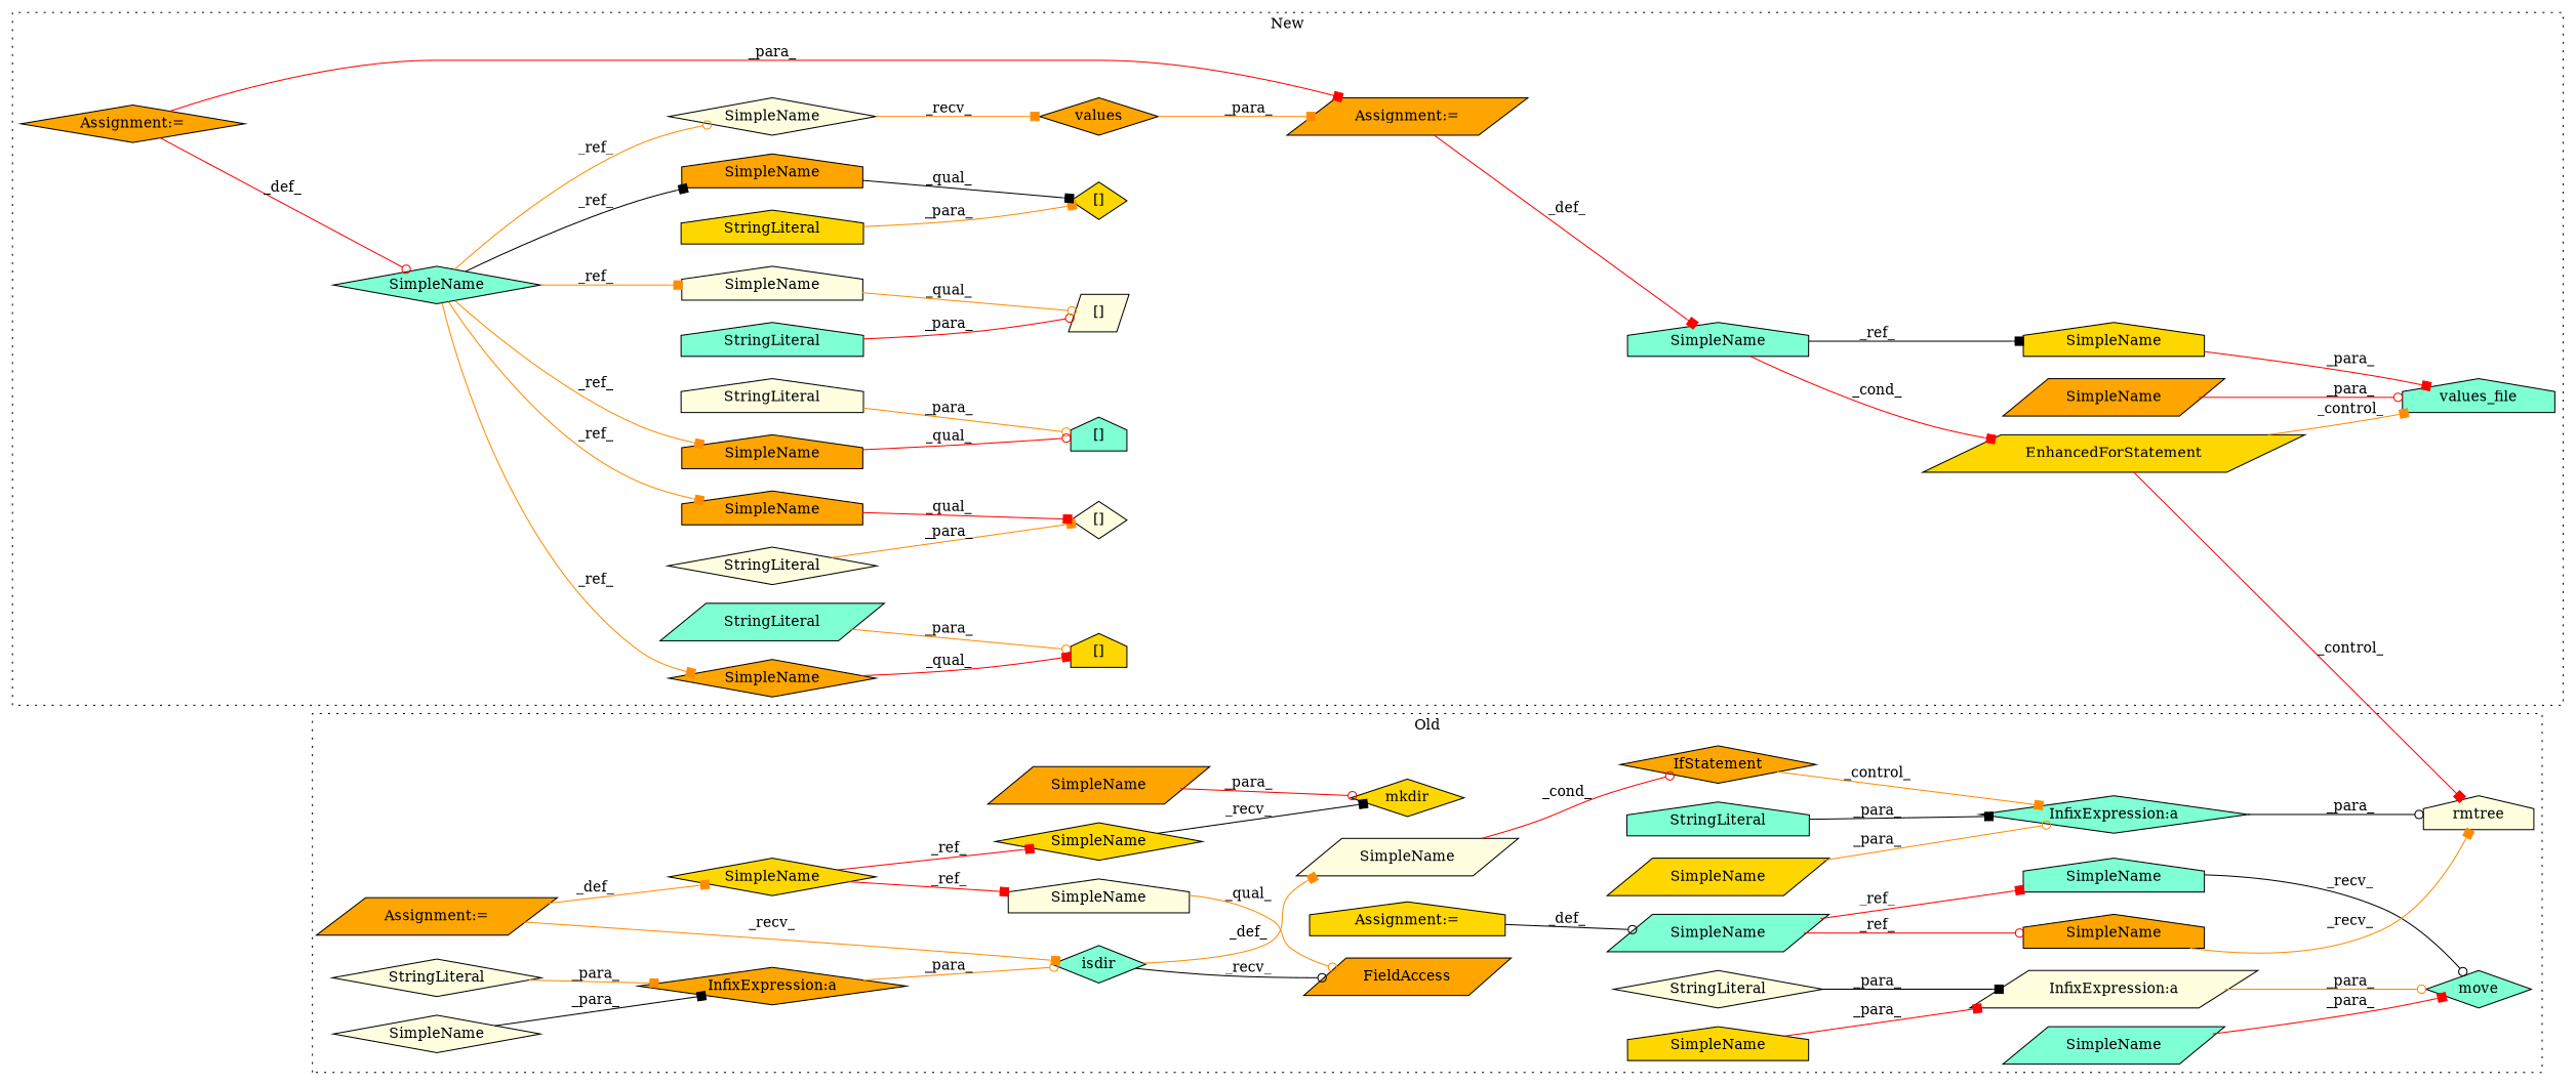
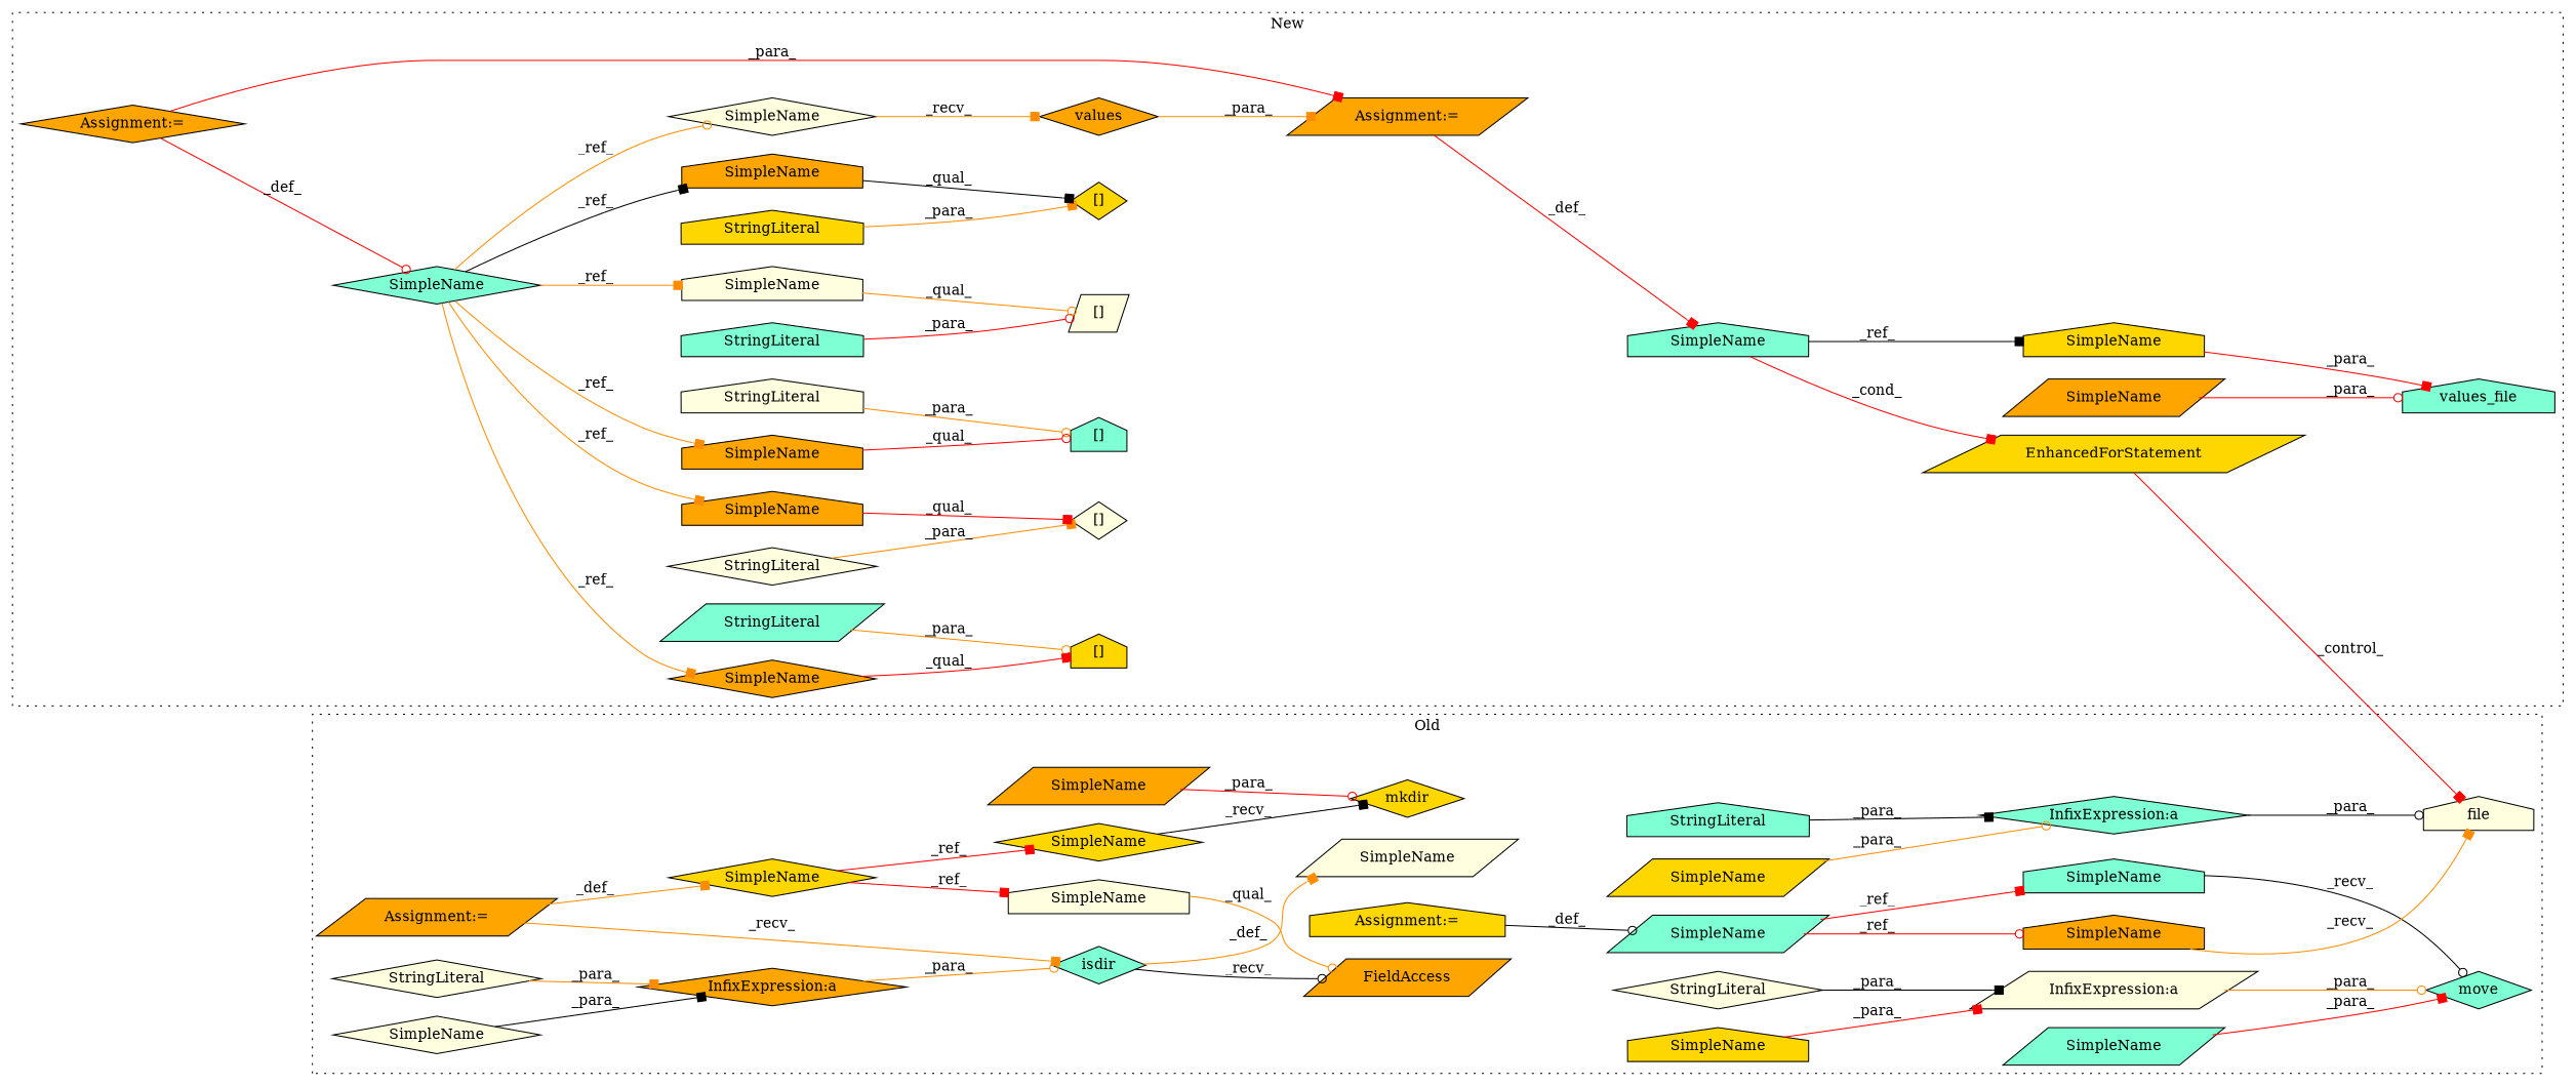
  digraph {
    rankdir=LR
    node [a=42 fillcolor=orange l=3 s=1412 shape=diamond style=filled]
    edge [arrowhead=box color=darkorange]
    n1 [a=32 fillcolor=gold l="6,1" label=mkdir s="1638,1653"]
    n2 [fillcolor=gold l=2 label=SimpleName]
    n3 [a=22 l=7 label=FieldAccess s=1503 shape=parallelogram]
    n4 [a=32 fillcolor=aquamarine l="5,1" label=move s="1596,1628"]
    n5 [a=27 fillcolor=lightyellow label="InfixExpression:a" s=1620 shape=parallelogram]
    n6 [a=27 label="InfixExpression:a" s=1526]
    n7 [a=27 fillcolor=aquamarine label="InfixExpression:a" s=1568]
    n8 [fillcolor=aquamarine l=6 label=SimpleName s=1427 shape=parallelogram]
-   n9 [a=32 fillcolor=lightyellow l="7,1" label=rmtree s="1552,1576" shape=house]
-   n10 [a=25 l="4,2" label=IfStatement s="1499,1535"]
+   n9 [a=32 fillcolor=lightyellow l="7,1" label=file s="1552,1576" shape=house]
    n11 [fillcolor=lightyellow label=SimpleName shape=parallelogram l="" s=""]
    n12 [a=45 fillcolor=lightyellow l=5 label=StringLiteral s=1623]
    n13 [a=7 l=2 label="Assignment:=" shape=parallelogram]
    n14 [a=45 fillcolor=aquamarine l=5 label=StringLiteral s=1571 shape=house]
    n15 [a=45 fillcolor=lightyellow l=5 label=StringLiteral s=1529]
    n16 [a=7 fillcolor=gold l=6 label="Assignment:=" s=1427 shape=house]
    n17 [a=32 fillcolor=aquamarine l="6,1" label=isdir s="1511,1534"]
    n18 [fillcolor=lightyellow l=9 label=SimpleName s=1517]
    n19 [fillcolor=aquamarine l=9 label=SimpleName s=1601 shape=parallelogram]
    n20 [fillcolor=gold l=9 label=SimpleName s=1611 shape=house]
    n21 [fillcolor=gold l=9 label=SimpleName s=1559 shape=parallelogram]
    n22 [l=9 label=SimpleName s=1644 shape=parallelogram]
    n23 [fillcolor=lightyellow l=2 label=SimpleName s=1503 shape=house]
    n24 [fillcolor=gold l=2 label=SimpleName s=1635]
    n25 [fillcolor=aquamarine l=6 label=SimpleName s=1589 shape=house]
    n26 [l=6 label=SimpleName s=1545 shape=house]
    n27 [a=2 fillcolor=gold l="4,1" label="[]" s="1728,1743"]
    n28 [a=45 fillcolor=gold l=11 label=StringLiteral s=1732 shape=house]
    n29 [fillcolor=aquamarine label=SimpleName s=1479]
    n30 [a=2 fillcolor=aquamarine l="4,1" label="[]" s="1956,1971" shape=house]
    n31 [a=45 fillcolor=lightyellow l=11 label=StringLiteral s=1960 shape=house]
    n32 [a=2 fillcolor=lightyellow l="4,1" label="[]" s="1879,1897" shape=parallelogram]
    n33 [a=45 fillcolor=aquamarine l=14 label=StringLiteral s=1883 shape=house]
    n34 [a=2 fillcolor=lightyellow l="4,1" label="[]" s="1802,1817"]
    n35 [a=32 l=8 label=values s=1620]
    n36 [a=70 fillcolor=gold l="53,2" label=EnhancedForStatement s="1548,1628" shape=parallelogram]
    n37 [fillcolor=aquamarine l=5 label=SimpleName s=1608 shape=house]
    n38 [a=32 fillcolor=aquamarine l="12,1" label=values_file s="1638,1665" shape=house]
    n39 [a=2 fillcolor=gold l="4,1" label="[]" s="2030,2045" shape=house]
    n40 [a=45 fillcolor=aquamarine l=11 label=StringLiteral s=2034 shape=parallelogram]
    n41 [a=45 fillcolor=lightyellow l=11 label=StringLiteral s=1806]
    n42 [a=7 label="Assignment:=" s=1479]
    n43 [a=7 l="53,2" label="Assignment:=" s="1548,1628" shape=parallelogram]
    n44 [fillcolor=lightyellow label=SimpleName s=1616]
    n45 [label=SimpleName s=1802 shape=house]
    n46 [label=SimpleName s=1956 shape=house]
    n47 [label=SimpleName s=1728 shape=house]
    n48 [label=SimpleName s=2030]
    n49 [fillcolor=lightyellow label=SimpleName s=1879 shape=house]
    n50 [fillcolor=gold l=5 label=SimpleName s=1660 shape=house]
    n51 [l=9 label=SimpleName s=1650 shape=parallelogram]
    subgraph cluster_1 {
      label=Old
      style=dotted
      n1
      n2
      n3
      n4
      n5
      n6
      n7
      n8
      n9
-     n10
      n11
      n12
      n13
      n14
      n15
      n16
      n17
      n18
      n19
      n20
      n21
      n22
      n23
      n24
      n25
      n26
    }
    subgraph cluster_2 {
      label=New
      style=dotted
      n27
      n28
      n29
      n30
      n31
      n32
      n33
      n34
      n35
      n36
      n37
      n38
      n39
      n40
      n41
      n42
      n43
      n44
      n45
      n46
      n47
      n48
      n49
      n50
      n51
    }
    n2 -> n23 [color=red label=_ref_]
    n2 -> n24 [color=red label=_ref_]
    n5 -> n4 [arrowhead=odot label=_para_]
    n6 -> n17 [arrowhead=odot label=_para_]
    n7 -> n9 [arrowhead=odot color=black label=_para_]
    n8 -> n25 [color=red label=_ref_]
    n8 -> n26 [arrowhead=odot color=red label=_ref_]
-   n10 -> n7 [label=_control_]
-   n11 -> n10 [arrowhead=odot color=red label=_cond_]
    n12 -> n5 [color=black label=_para_]
    n13 -> n2 [label=_def_]
    n13 -> n17 [label=_recv_]
    n14 -> n7 [color=black label=_para_]
    n15 -> n6 [label=_para_]
    n16 -> n8 [arrowhead=odot color=black label=_def_]
    n17 -> n3 [arrowhead=odot color=black label=_recv_]
    n17 -> n11 [label=_def_]
    n18 -> n6 [color=black label=_para_]
    n19 -> n4 [color=red label=_para_]
    n20 -> n5 [color=red label=_para_]
    n21 -> n7 [arrowhead=odot label=_para_]
    n22 -> n1 [arrowhead=odot color=red label=_para_]
    n23 -> n3 [arrowhead=odot label=_qual_]
    n24 -> n1 [color=black label=_recv_]
    n25 -> n4 [arrowhead=odot color=black label=_recv_]
    n26 -> n9 [label=_recv_]
    n28 -> n27 [label=_para_]
    n29 -> n44 [arrowhead=odot label=_ref_]
    n29 -> n45 [label=_ref_]
    n29 -> n46 [label=_ref_]
    n29 -> n47 [color=black label=_ref_]
    n29 -> n48 [label=_ref_]
    n29 -> n49 [label=_ref_]
    n31 -> n30 [arrowhead=odot label=_para_]
    n33 -> n32 [arrowhead=odot color=red label=_para_]
    n35 -> n43 [label=_para_]
    n36 -> n9 [color=red label=_control_]
-   n36 -> n38 [label=_control_]
    n37 -> n36 [color=red label=_cond_]
    n37 -> n50 [color=black label=_ref_]
    n40 -> n39 [arrowhead=odot label=_para_]
    n41 -> n34 [label=_para_]
    n42 -> n29 [arrowhead=odot color=red label=_def_]
    n42 -> n43 [color=red label=_para_]
    n43 -> n37 [color=red label=_def_]
    n44 -> n35 [label=_recv_]
    n45 -> n34 [color=red label=_qual_]
    n46 -> n30 [arrowhead=odot color=red label=_qual_]
    n47 -> n27 [color=black label=_qual_]
    n48 -> n39 [color=red label=_qual_]
    n49 -> n32 [arrowhead=odot label=_qual_]
    n50 -> n38 [color=red label=_para_]
    n51 -> n38 [arrowhead=odot color=red label=_para_]
  }
